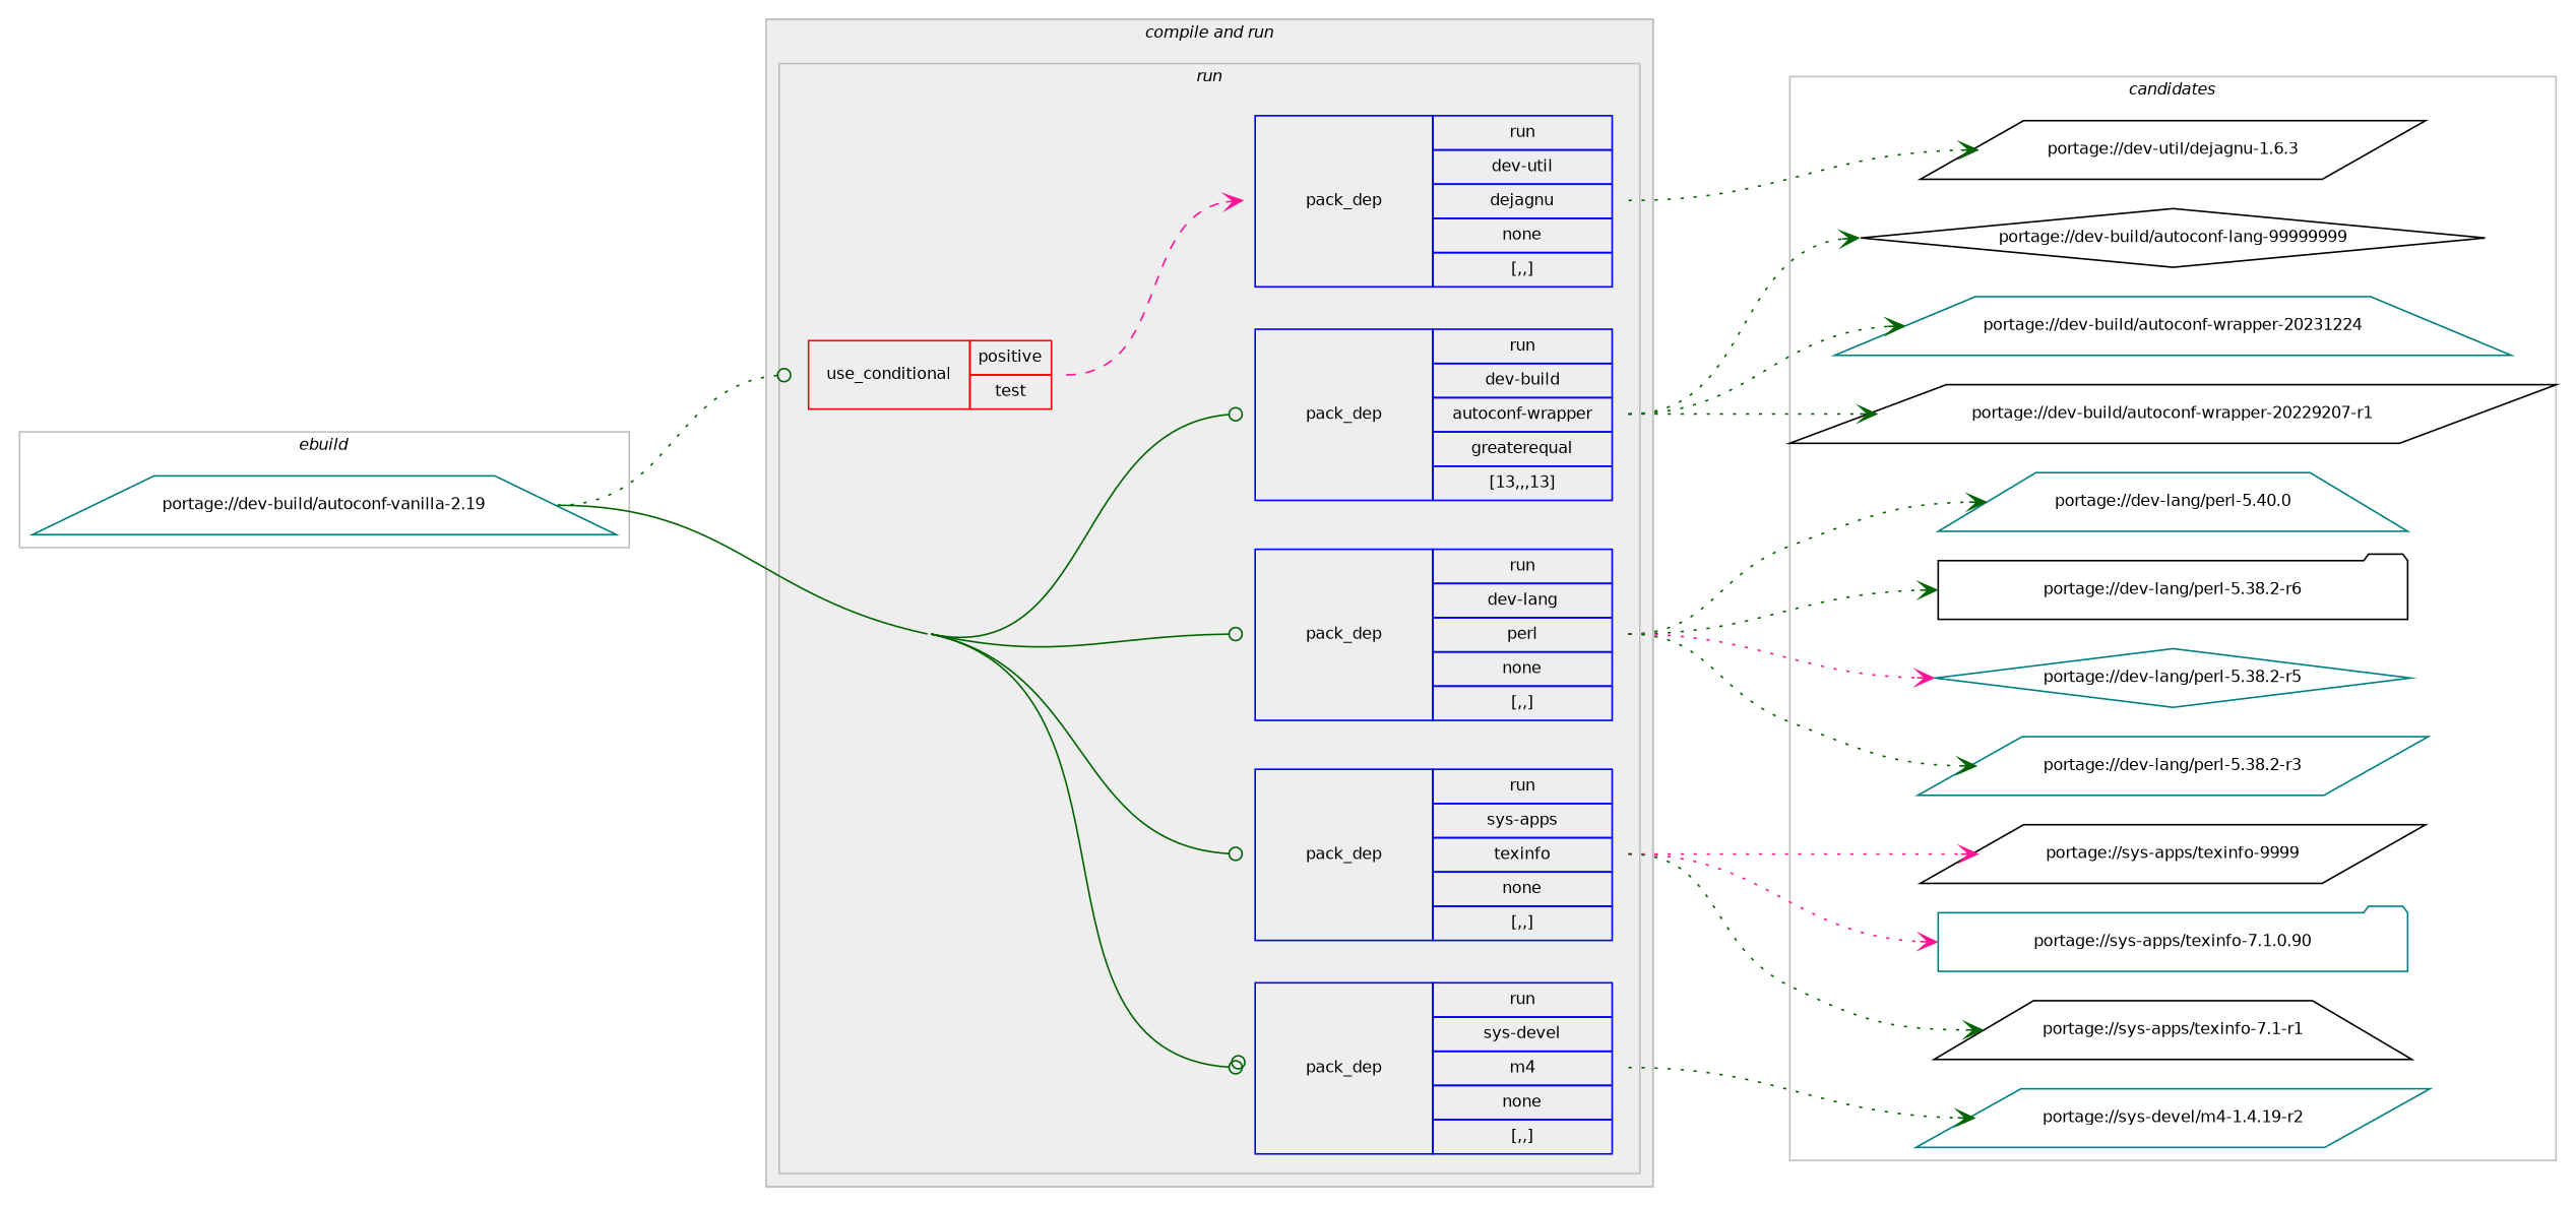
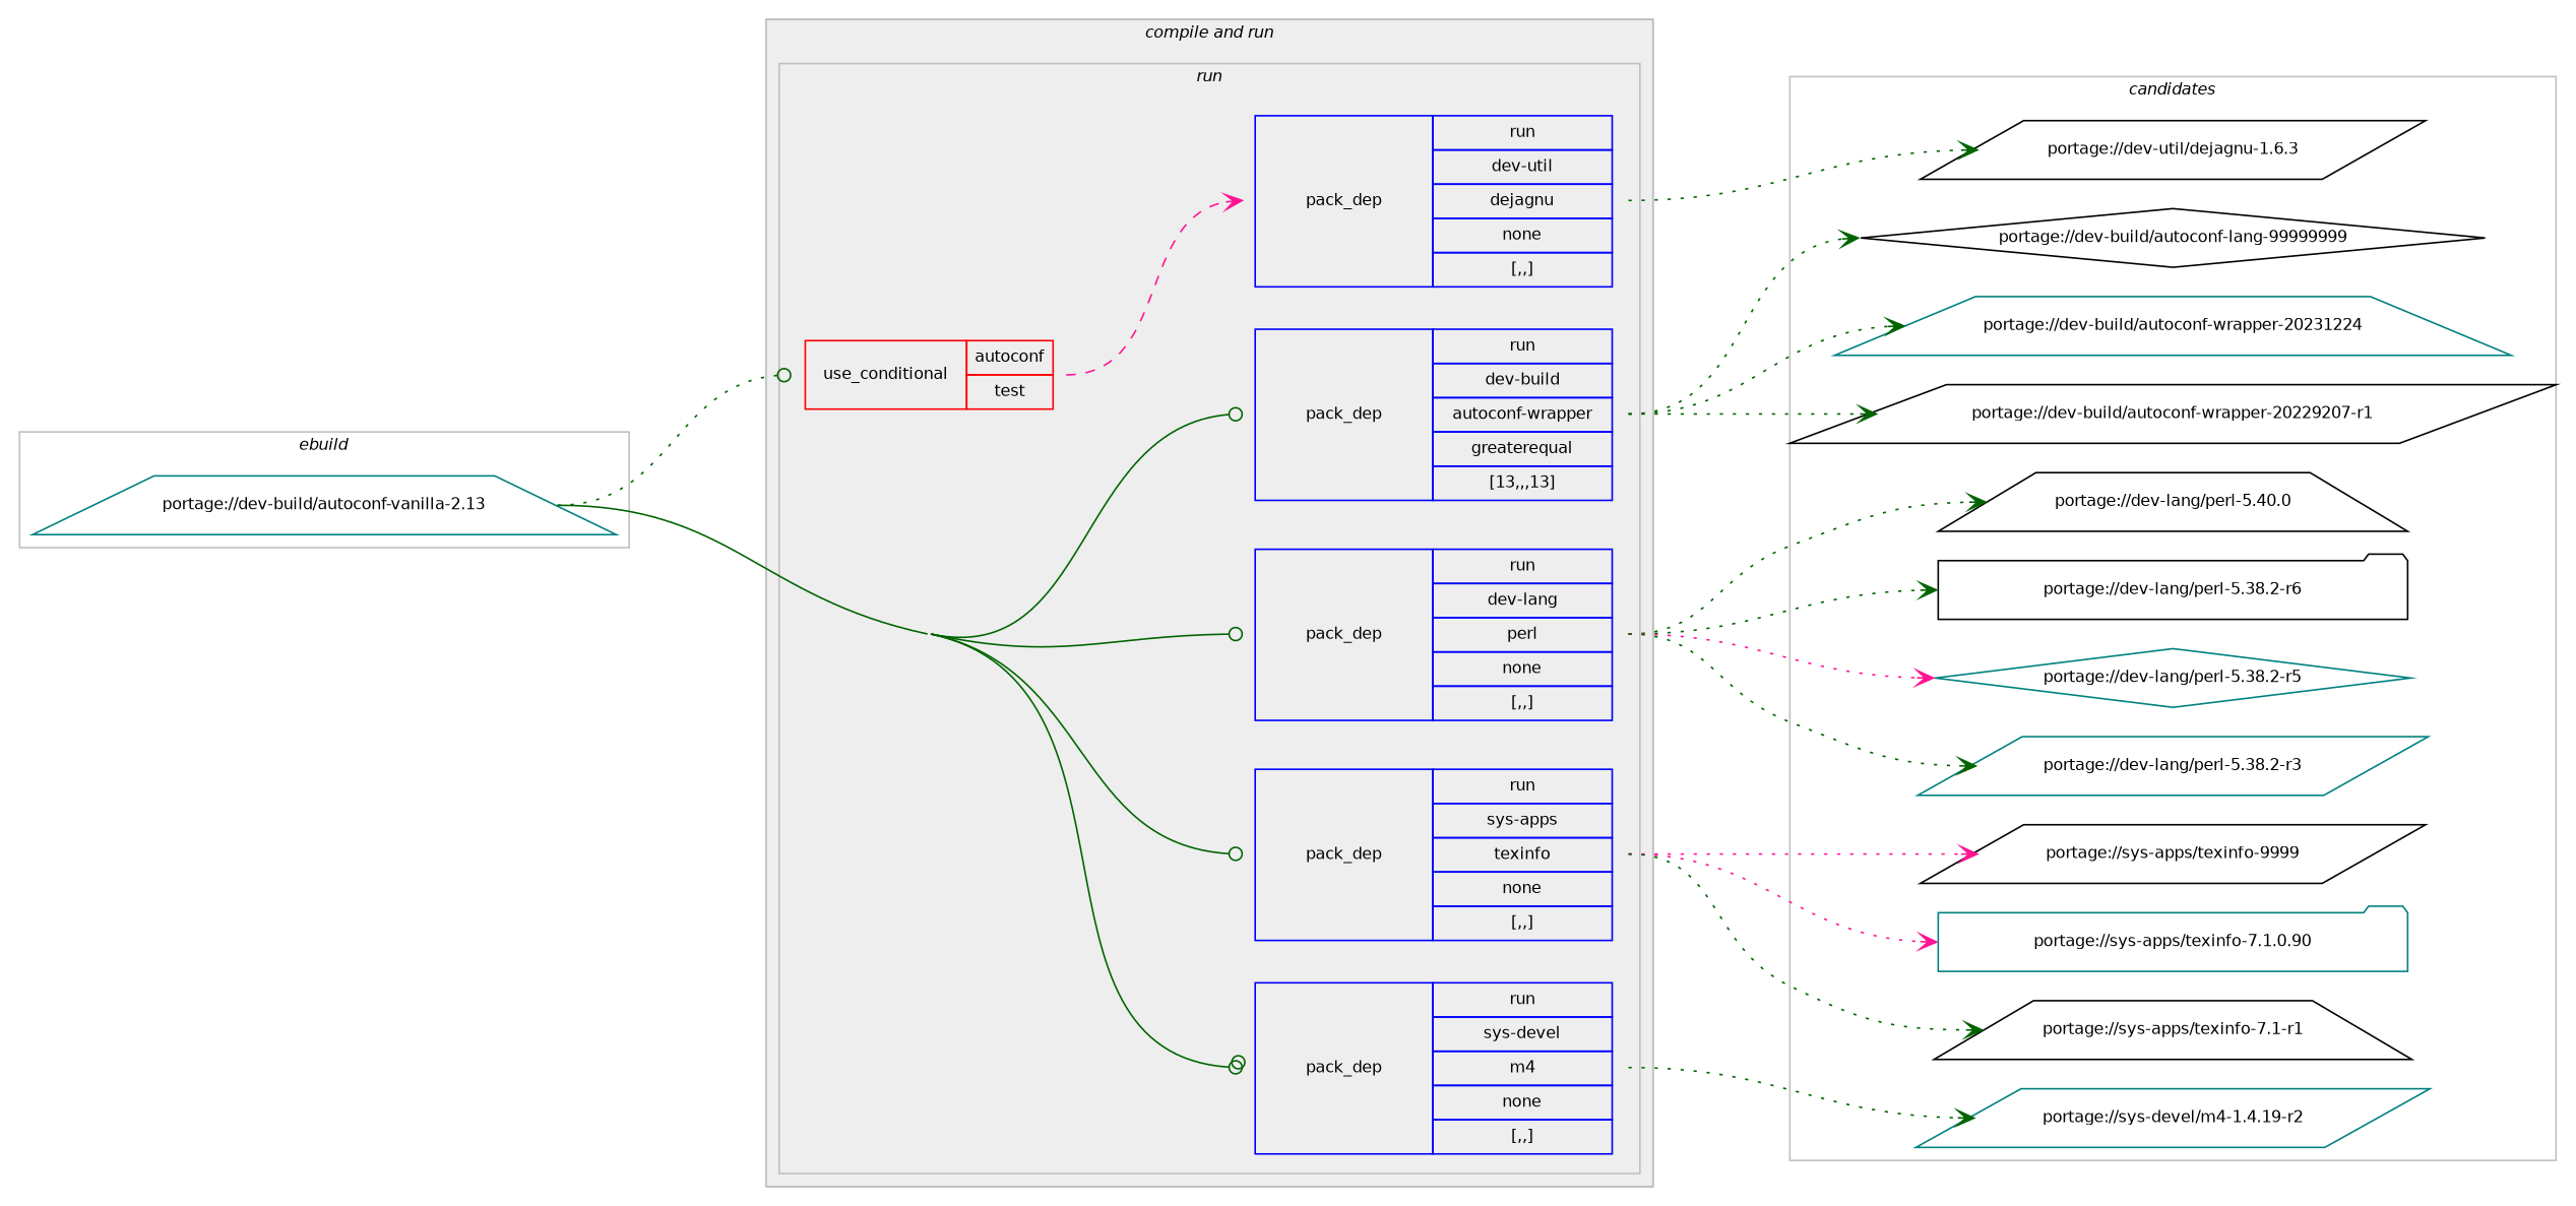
  digraph {
    compound=true
    concentrate=true
    fontname=Helvetica
    fontsize=10
    newrank=true
    rankdir=LR
    ranksep=1.5
    node [color=black fontname=Helvetica fontsize=10 shape=none]
    edge [arrowhead=vee color=darkgreen headport=w style=dotted tailport=e weight=100]
-   n1 [color=teal label="portage://dev-build/autoconf-vanilla-2.19" shape=trapezium width=4]
+   n1 [color=teal label="portage://dev-build/autoconf-vanilla-2.13" shape=trapezium width=4]
    n2 [color=blue label=<<TABLE BORDER="0" CELLBORDER="1" CELLSPACING="0" CELLPADDING="4" WIDTH="220"><TR><TD ROWSPAN="6" CELLPADDING="30">pack_dep</TD></TR><TR><TD WIDTH="110">run</TD></TR><TR><TD>dev-util</TD></TR><TR><TD>dejagnu</TD></TR><TR><TD>none</TD></TR><TR><TD>[,,]</TD></TR></TABLE>>]
-   n3 [color=red label=<<TABLE BORDER="0" CELLBORDER="1" CELLSPACING="0" CELLPADDING="4"><TR><TD ROWSPAN="3" CELLPADDING="10">use_conditional</TD></TR><TR><TD>positive</TD></TR><TR><TD>test</TD></TR></TABLE>>]
+   n3 [color=red label=<<TABLE BORDER="0" CELLBORDER="1" CELLSPACING="0" CELLPADDING="4"><TR><TD ROWSPAN="3" CELLPADDING="10">use_conditional</TD></TR><TR><TD>autoconf</TD></TR><TR><TD>test</TD></TR></TABLE>>]
    n4 [color=blue label=<<TABLE BORDER="0" CELLBORDER="1" CELLSPACING="0" CELLPADDING="4" WIDTH="220"><TR><TD ROWSPAN="6" CELLPADDING="30">pack_dep</TD></TR><TR><TD WIDTH="110">run</TD></TR><TR><TD>dev-build</TD></TR><TR><TD>autoconf-wrapper</TD></TR><TR><TD>greaterequal</TD></TR><TR><TD>[13,,,13]</TD></TR></TABLE>>]
    n5 [color=blue label=<<TABLE BORDER="0" CELLBORDER="1" CELLSPACING="0" CELLPADDING="4" WIDTH="220"><TR><TD ROWSPAN="6" CELLPADDING="30">pack_dep</TD></TR><TR><TD WIDTH="110">run</TD></TR><TR><TD>dev-lang</TD></TR><TR><TD>perl</TD></TR><TR><TD>none</TD></TR><TR><TD>[,,]</TD></TR></TABLE>>]
    n6 [color=blue label=<<TABLE BORDER="0" CELLBORDER="1" CELLSPACING="0" CELLPADDING="4" WIDTH="220"><TR><TD ROWSPAN="6" CELLPADDING="30">pack_dep</TD></TR><TR><TD WIDTH="110">run</TD></TR><TR><TD>sys-apps</TD></TR><TR><TD>texinfo</TD></TR><TR><TD>none</TD></TR><TR><TD>[,,]</TD></TR></TABLE>>]
    n7 [color=blue label=<<TABLE BORDER="0" CELLBORDER="1" CELLSPACING="0" CELLPADDING="4" WIDTH="220"><TR><TD ROWSPAN="6" CELLPADDING="30">pack_dep</TD></TR><TR><TD WIDTH="110">run</TD></TR><TR><TD>sys-devel</TD></TR><TR><TD>m4</TD></TR><TR><TD>none</TD></TR><TR><TD>[,,]</TD></TR></TABLE>>]
    n8 [label="portage://dev-util/dejagnu-1.6.3" shape=parallelogram width=4]
    n9 [label="portage://dev-build/autoconf-lang-99999999" shape=diamond width=4]
    n10 [color=teal label="portage://dev-build/autoconf-wrapper-20231224" shape=trapezium width=4]
    n11 [label="portage://dev-build/autoconf-wrapper-20229207-r1" shape=parallelogram width=4]
-   n12 [color=teal label="portage://dev-lang/perl-5.40.0" shape=trapezium width=4]
+   n12 [label="portage://dev-lang/perl-5.40.0" shape=trapezium width=4]
    n13 [label="portage://dev-lang/perl-5.38.2-r6" shape=folder width=4]
    n14 [color=teal label="portage://dev-lang/perl-5.38.2-r5" shape=diamond width=4]
    n15 [color=teal label="portage://dev-lang/perl-5.38.2-r3" shape=parallelogram width=4]
    n16 [label="portage://sys-apps/texinfo-9999" shape=parallelogram width=4]
    n17 [color=teal label="portage://sys-apps/texinfo-7.1.0.90" shape=folder width=4]
    n18 [label="portage://sys-apps/texinfo-7.1-r1" shape=trapezium width=4]
    n19 [color=teal label="portage://sys-devel/m4-1.4.19-r2" shape=parallelogram width=4]
    subgraph cluster_1 {
      color=gray
      label=<<i>ebuild</i>>
      n1
    }
    subgraph cluster_2 {
      color=gray
      label=<<i>dependencies</i>>
      subgraph cluster_3 {
        color=gray
        fillcolor="#eeeeee"
        label=<<i>compile</i>>
        style=filled
      }
      subgraph cluster_4 {
        color=gray
        fillcolor="#eeeeee"
        label=<<i>compile and run</i>>
        style=filled
      }
      subgraph cluster_5 {
        color=gray
        fillcolor="#eeeeee"
        label=<<i>run</i>>
        style=filled
        subgraph sub_6 {
          color=gray
          fillcolor="#eeeeee"
          label=<<i>run</i>>
          style=filled
          n3
          subgraph sub_7 {
            color=gray
            fillcolor="#eeeeee"
            label=<<i>run</i>>
            style=filled
            n2
          }
        }
        subgraph sub_8 {
          color=gray
          fillcolor="#eeeeee"
          label=<<i>run</i>>
          style=filled
          n4
        }
        subgraph sub_9 {
          color=gray
          fillcolor="#eeeeee"
          label=<<i>run</i>>
          style=filled
          n5
        }
        subgraph sub_10 {
          color=gray
          fillcolor="#eeeeee"
          label=<<i>run</i>>
          style=filled
          n6
        }
        subgraph sub_11 {
          color=gray
          fillcolor="#eeeeee"
          label=<<i>run</i>>
          style=filled
          n7
        }
      }
    }
    subgraph cluster_12 {
      color=gray
      label=<<i>candidates</i>>
      rank=same
      subgraph sub_13 {
        color=black
        label=<<i>candidates</i>>
        nodesep=1
        rank=same
        n8
      }
      subgraph sub_14 {
        color=black
        label=<<i>candidates</i>>
        nodesep=1
        rank=same
        n9
        n10
        n11
      }
      subgraph sub_15 {
        color=black
        label=<<i>candidates</i>>
        nodesep=1
        rank=same
        n12
        n13
        n14
        n15
      }
      subgraph sub_16 {
        color=black
        label=<<i>candidates</i>>
        nodesep=1
        rank=same
        n16
        n17
        n18
      }
      subgraph sub_17 {
        color=black
        label=<<i>candidates</i>>
        nodesep=1
        rank=same
        n19
      }
    }
    n1 -> n3 [arrowhead=odot weight=20]
    n1 -> n4 [arrowhead=odot style=solid weight=20]
    n1 -> n5 [arrowhead=odot style=solid weight=20]
    n1 -> n6 [arrowhead=odot style=solid weight=20]
    n1 -> n7 [arrowhead=odot style=solid weight=20]
    n2 -> n8
    n3 -> n2 [color=deeppink style=dashed weight=20]
    n4 -> n9
    n4 -> n10
    n4 -> n11
    n5 -> n12
    n5 -> n13
    n5 -> n14 [color=deeppink]
    n5 -> n15
    n6 -> n16 [color=deeppink]
    n6 -> n17 [color=deeppink]
    n6 -> n18
    n7 -> n19
  }
